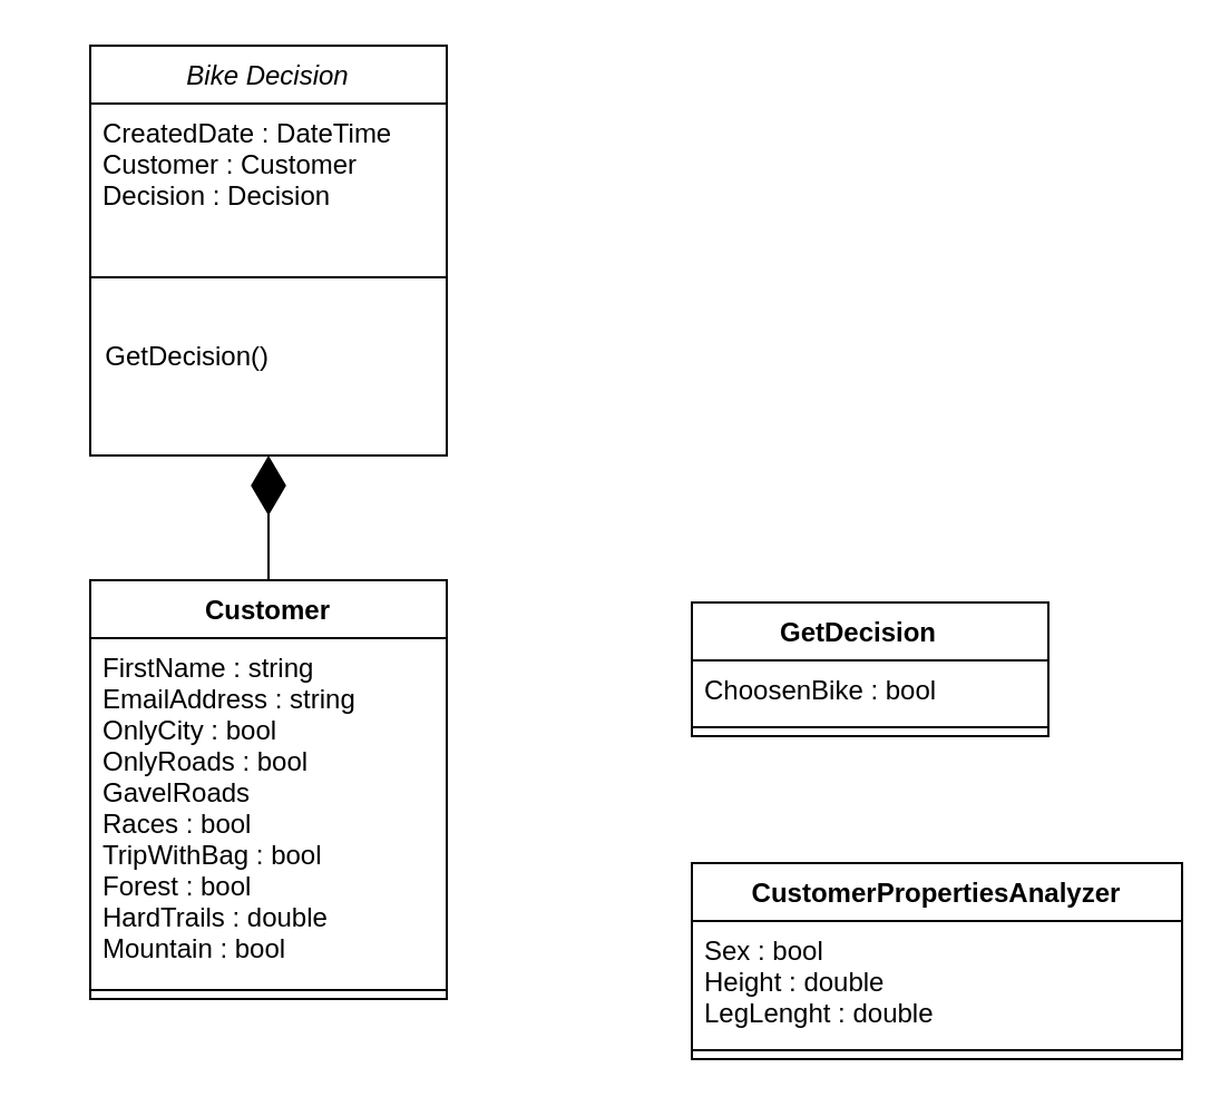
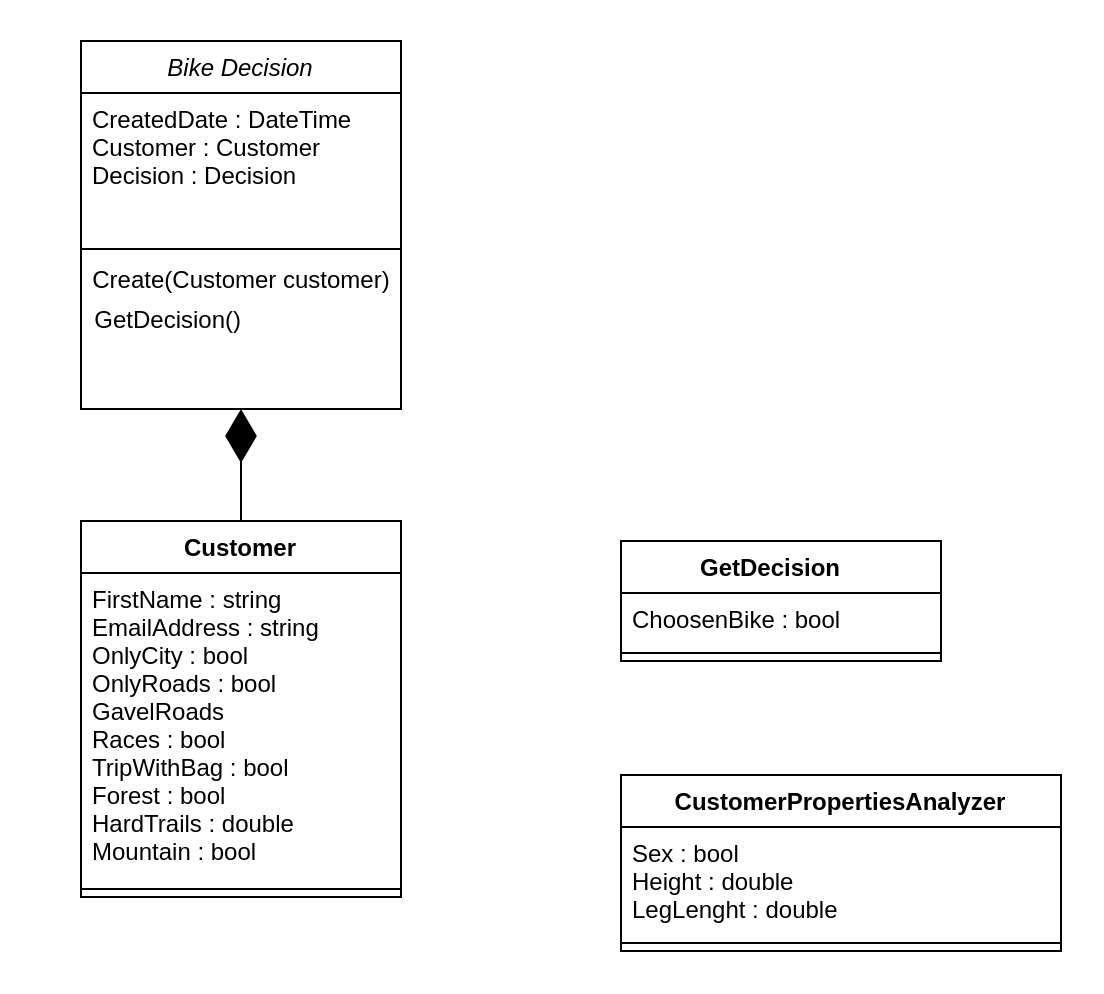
  <mxCell id="0" />
  <mxCell id="1" parent="0" />
  <mxCell id="2" value="Bike Decision" style="swimlane;fontStyle=2;align=center;verticalAlign=top;childLayout=stackLayout;horizontal=1;startSize=26;horizontalStack=0;resizeParent=1;resizeLast=0;collapsible=1;marginBottom=0;rounded=0;shadow=0;strokeWidth=1;" parent="1" vertex="1"><mxGeometry x="40" y="20" width="160" height="184" as="geometry"><mxRectangle x="230" y="140" width="160" height="26" as="alternateBounds" /></mxGeometry></mxCell>
  <mxCell id="3" value="CreatedDate : DateTime&#10;Customer : Customer&#10;Decision : Decision&#10;" style="text;align=left;verticalAlign=top;spacingLeft=4;spacingRight=4;overflow=hidden;rotatable=0;points=[[0,0.5],[1,0.5]];portConstraint=eastwest;" parent="2" vertex="1"><mxGeometry y="26" width="160" height="74" as="geometry" /></mxCell>
  <mxCell id="4" value="" style="line;html=1;strokeWidth=1;align=left;verticalAlign=middle;spacingTop=-1;spacingLeft=3;spacingRight=3;rotatable=0;labelPosition=right;points=[];portConstraint=eastwest;" parent="2" vertex="1"><mxGeometry y="100" width="160" height="8" as="geometry" /></mxCell>
+ <mxCell id="5" value="Create(Customer customer)" style="text;html=1;align=center;verticalAlign=middle;resizable=0;points=[];autosize=1;strokeColor=none;fillColor=none;" parent="1" vertex="1"><mxGeometry x="40" y="130" width="160" height="20" as="geometry" /></mxCell>
  <mxCell id="6" value="&amp;nbsp; &amp;nbsp; &amp;nbsp;GetDecision()" style="text;html=1;align=center;verticalAlign=middle;resizable=0;points=[];autosize=1;strokeColor=none;fillColor=none;" parent="1" vertex="1"><mxGeometry x="20" y="150" width="110" height="20" as="geometry" /></mxCell>
  <mxCell id="7" value="Customer" style="swimlane;fontStyle=1;align=center;verticalAlign=top;childLayout=stackLayout;horizontal=1;startSize=26;horizontalStack=0;resizeParent=1;resizeParentMax=0;resizeLast=0;collapsible=1;marginBottom=0;" parent="1" vertex="1"><mxGeometry x="40" y="260" width="160" height="188" as="geometry" /></mxCell>
  <mxCell id="8" value="FirstName : string&#10;EmailAddress : string&#10;OnlyCity : bool&#10;OnlyRoads : bool&#10;GavelRoads&#10;Races : bool&#10;TripWithBag : bool&#10;Forest : bool&#10;HardTrails : double&#10;Mountain : bool&#10;&#10; &#10;" style="text;strokeColor=none;fillColor=none;align=left;verticalAlign=top;spacingLeft=4;spacingRight=4;overflow=hidden;rotatable=0;points=[[0,0.5],[1,0.5]];portConstraint=eastwest;" parent="7" vertex="1"><mxGeometry y="26" width="160" height="154" as="geometry" /></mxCell>
  <mxCell id="9" value="" style="line;strokeWidth=1;fillColor=none;align=left;verticalAlign=middle;spacingTop=-1;spacingLeft=3;spacingRight=3;rotatable=0;labelPosition=right;points=[];portConstraint=eastwest;" parent="7" vertex="1"><mxGeometry y="180" width="160" height="8" as="geometry" /></mxCell>
  <mxCell id="10" value="" style="endArrow=diamondThin;endFill=1;endSize=24;html=1;rounded=0;exitX=0.5;exitY=0;exitDx=0;exitDy=0;entryX=0.5;entryY=1;entryDx=0;entryDy=0;" parent="1" source="7" target="2" edge="1"><mxGeometry width="160" relative="1" as="geometry"><mxPoint x="150" y="310" as="sourcePoint" /><mxPoint x="310" y="310" as="targetPoint" /></mxGeometry></mxCell>
  <mxCell id="11" value="GetDecision   " style="swimlane;fontStyle=1;align=center;verticalAlign=top;childLayout=stackLayout;horizontal=1;startSize=26;horizontalStack=0;resizeParent=1;resizeParentMax=0;resizeLast=0;collapsible=1;marginBottom=0;" parent="1" vertex="1"><mxGeometry x="310" y="270" width="160" height="60" as="geometry" /></mxCell>
  <mxCell id="12" value="ChoosenBike : bool" style="text;strokeColor=none;fillColor=none;align=left;verticalAlign=top;spacingLeft=4;spacingRight=4;overflow=hidden;rotatable=0;points=[[0,0.5],[1,0.5]];portConstraint=eastwest;" parent="11" vertex="1"><mxGeometry y="26" width="160" height="26" as="geometry" /></mxCell>
  <mxCell id="13" value="" style="line;strokeWidth=1;fillColor=none;align=left;verticalAlign=middle;spacingTop=-1;spacingLeft=3;spacingRight=3;rotatable=0;labelPosition=right;points=[];portConstraint=eastwest;" parent="11" vertex="1"><mxGeometry y="52" width="160" height="8" as="geometry" /></mxCell>
  <mxCell id="14" value="CustomerPropertiesAnalyzer" style="swimlane;fontStyle=1;align=center;verticalAlign=top;childLayout=stackLayout;horizontal=1;startSize=26;horizontalStack=0;resizeParent=1;resizeParentMax=0;resizeLast=0;collapsible=1;marginBottom=0;" vertex="1" parent="1"><mxGeometry x="310" y="387" width="220" height="88" as="geometry" /></mxCell>
  <mxCell id="15" value="Sex : bool&#10;Height : double&#10;LegLenght : double" style="text;strokeColor=none;fillColor=none;align=left;verticalAlign=top;spacingLeft=4;spacingRight=4;overflow=hidden;rotatable=0;points=[[0,0.5],[1,0.5]];portConstraint=eastwest;" vertex="1" parent="14"><mxGeometry y="26" width="220" height="54" as="geometry" /></mxCell>
  <mxCell id="16" value="" style="line;strokeWidth=1;fillColor=none;align=left;verticalAlign=middle;spacingTop=-1;spacingLeft=3;spacingRight=3;rotatable=0;labelPosition=right;points=[];portConstraint=eastwest;" vertex="1" parent="14"><mxGeometry y="80" width="220" height="8" as="geometry" /></mxCell>
